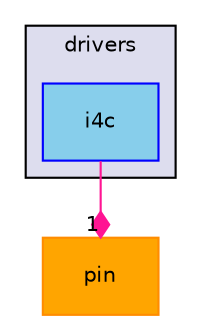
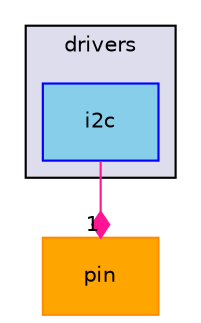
  digraph {
    compound=true
    node [fontname=Helvetica fontsize=10 shape=box style=filled]
-   n1 [fillcolor=skyblue label=i4c pencolor=black color=blue]
+   n1 [fillcolor=skyblue label=i2c pencolor=black color=blue]
    n2 [label=pin fillcolor=orange color=darkorange]
    subgraph cluster_1 {
      bgcolor="#ddddee"
      fontname=Helvetica
      fontsize=10
      label=drivers
      pencolor=black
      n1
    }
    n1 -> n2 [headlabel=1 labeldistance=1.5 labelfontname=Helvetica labelfontsize=10 color=deeppink arrowhead=diamond]
  }
